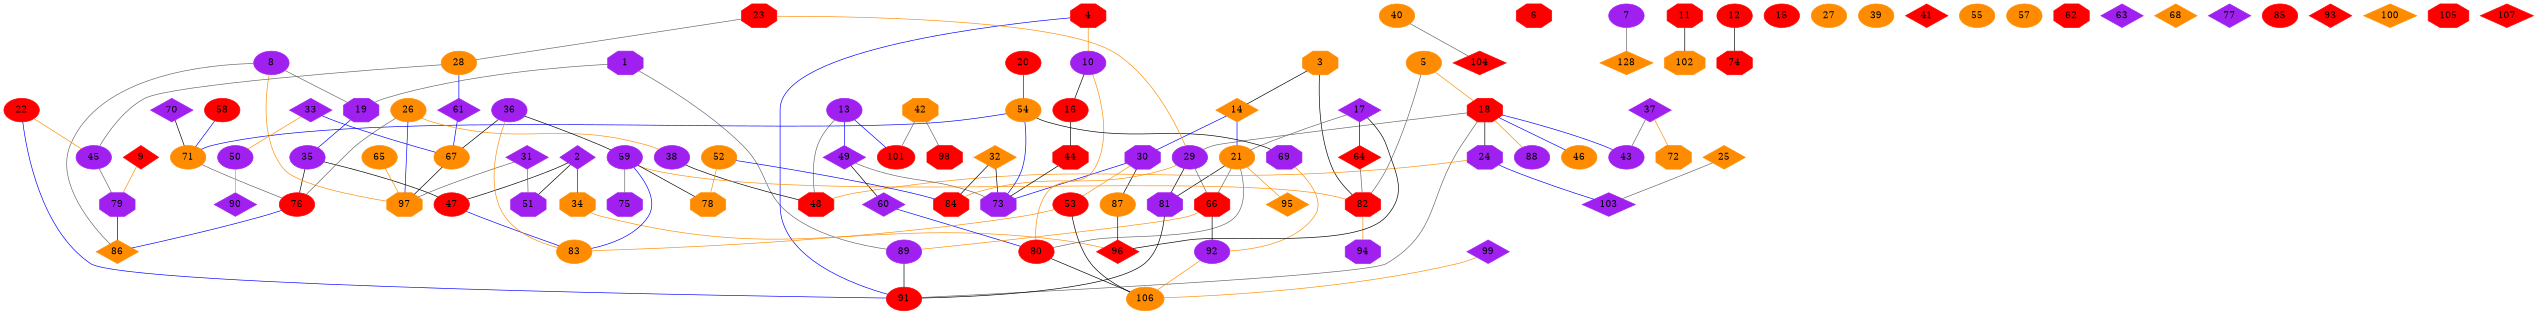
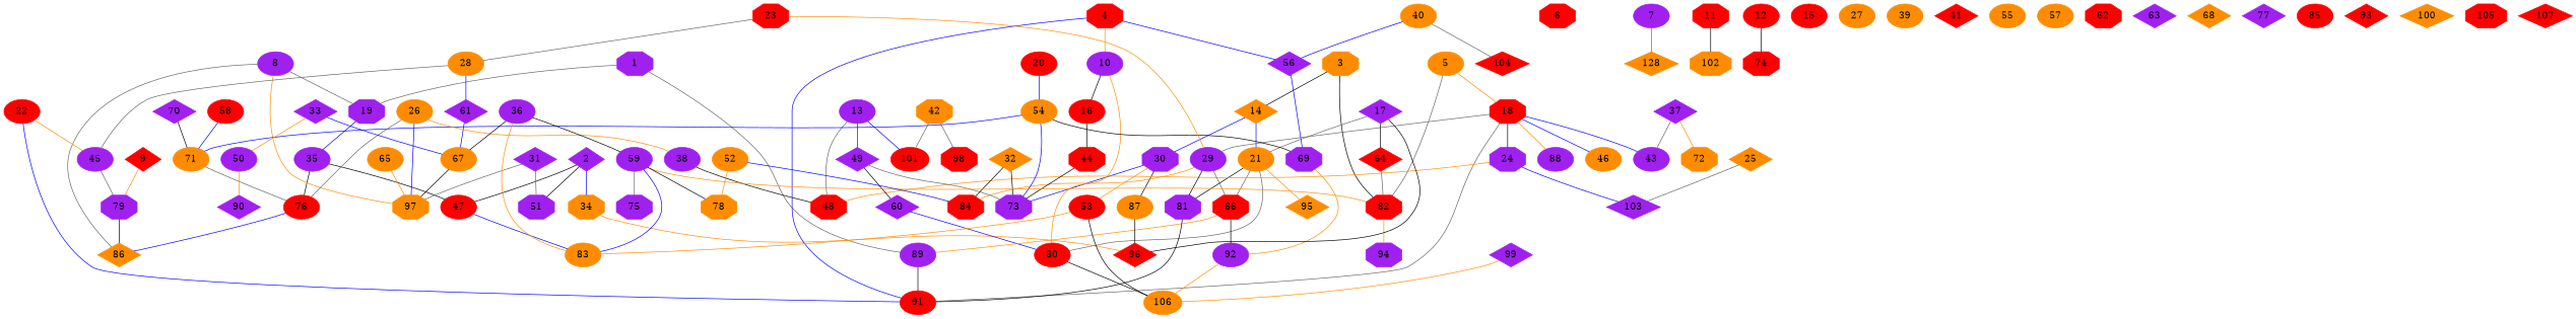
  graph {
    fontname="DejaVu Serif"
    node [color=purple fontname="DejaVu Serif" shape=ellipse style=filled]
    edge [color=black fontname="DejaVu Serif"]
    1 [shape=octagon]
    19 [shape=octagon]
    89
    35
    91 [color=red]
    2 [shape=diamond]
    34 [color=darkorange shape=octagon]
    47 [color=red]
    51 [shape=octagon]
    96 [color=red shape=diamond]
    83 [color=darkorange]
    3 [color=darkorange shape=octagon]
    14 [color=darkorange shape=diamond]
    82 [color=red shape=octagon]
    21 [color=darkorange]
    30 [shape=octagon]
    94 [shape=octagon]
    4 [color=red shape=octagon]
    10
+   56 [shape=diamond]
    16 [color=red]
    80 [color=red]
    69 [shape=octagon]
    5 [color=darkorange]
    18 [color=red shape=octagon]
    24 [shape=octagon]
    29
    43
    46 [color=darkorange]
    88
    6 [color=red shape=octagon]
    n32 [color=darkorange label=128 shape=diamond]
    7
    8
    86 [color=darkorange shape=diamond]
    97 [color=darkorange shape=octagon]
    9 [color=red shape=diamond]
    79 [shape=octagon]
    44 [color=red shape=octagon]
    106 [color=darkorange]
    11 [color=red shape=octagon]
    102 [color=darkorange shape=octagon]
    12 [color=red]
    74 [color=red shape=octagon]
    48 [color=red shape=octagon]
    13
    49 [shape=diamond]
    101 [color=red]
    73 [shape=octagon]
    60 [shape=diamond]
    66 [color=red shape=octagon]
    81 [shape=octagon]
    95 [color=darkorange shape=diamond]
    53 [color=red]
    87 [color=darkorange]
    15 [color=red]
    17 [shape=diamond]
    64 [color=red shape=diamond]
    103 [shape=diamond]
    84 [color=red shape=octagon]
    76 [color=red]
    20 [color=red]
    54 [color=darkorange]
    71 [color=darkorange]
    92
    22 [color=red]
    45
    23 [color=red shape=octagon]
    28 [color=darkorange]
    61 [shape=diamond]
    25 [color=darkorange shape=diamond]
    26 [color=darkorange]
    38
    27 [color=darkorange]
    67 [color=darkorange]
    31 [shape=diamond]
    32 [color=darkorange shape=diamond]
    33 [shape=diamond]
    50
    90 [shape=diamond]
    36
    59
    78 [color=darkorange shape=octagon]
    75 [shape=octagon]
    37 [shape=diamond]
    72 [color=darkorange shape=octagon]
    39 [color=darkorange]
    40 [color=darkorange]
    104 [color=red shape=diamond]
    41 [color=red shape=diamond]
    42 [color=darkorange shape=octagon]
    98 [color=red shape=octagon]
    52 [color=darkorange]
    55 [color=darkorange]
    57 [color=darkorange]
    58 [color=red]
    62 [color=red shape=octagon]
    63 [shape=diamond]
    65 [color=darkorange]
    68 [color=darkorange shape=diamond]
    70 [shape=diamond]
    77 [shape=diamond]
    85 [color=red]
    93 [color=red shape=diamond]
    99 [shape=diamond]
    100 [color=darkorange shape=diamond]
    105 [color=red shape=octagon]
    107 [color=red shape=diamond]
    1 -- 19 [color=gray40]
    1 -- 89 [color=gray40]
    19 -- 35 [color=blue]
    89 -- 91
    35 -- 47
    35 -- 76
    2 -- 34 [color=blue]
    2 -- 47
    2 -- 51
    34 -- 96 [color=darkorange]
    47 -- 83 [color=blue]
    3 -- 14
    3 -- 82
    14 -- 21 [color=blue]
    14 -- 30 [color=blue]
    82 -- 94 [color=darkorange]
    21 -- 80 [color=gray40]
    21 -- 66 [color=gray40]
    21 -- 81
    21 -- 95 [color=darkorange]
    30 -- 73 [color=blue]
    30 -- 53 [color=darkorange]
    30 -- 87
    4 -- 91 [color=blue]
    4 -- 10 [color=darkorange]
+   4 -- 56 [color=blue]
    10 -- 16
    10 -- 80 [color=darkorange]
+   56 -- 69 [color=blue]
    16 -- 44
    80 -- 106
    69 -- 92 [color=darkorange]
    5 -- 82 [color=gray40]
    5 -- 18 [color=darkorange]
    18 -- 91 [color=gray40]
    18 -- 24
    18 -- 29 [color=gray40]
    18 -- 43 [color=blue]
    18 -- 46 [color=blue]
    18 -- 88 [color=darkorange]
    24 -- 48 [color=darkorange]
    24 -- 103 [color=blue]
    29 -- 66 [color=gray40]
    29 -- 81
    29 -- 84 [color=darkorange]
    7 -- n32 [color=gray40]
    8 -- 19 [color=gray40]
    8 -- 86 [color=gray40]
    8 -- 97 [color=darkorange]
    9 -- 79 [color=darkorange]
    79 -- 86
    44 -- 73
    11 -- 102
    12 -- 74
    13 -- 48 [color=gray40]
    13 -- 49 [color=blue]
    13 -- 101 [color=blue]
    49 -- 73 [color=gray40]
    49 -- 60
    60 -- 80 [color=blue]
    66 -- 89 [color=darkorange]
    66 -- 92
    81 -- 91
    53 -- 83 [color=darkorange]
    53 -- 106
    87 -- 96
    17 -- 96
    17 -- 21 [color=gray40]
    17 -- 64
    64 -- 82 [color=gray40]
    76 -- 86 [color=blue]
    20 -- 54 [color=blue]
    54 -- 69
    54 -- 73 [color=blue]
    54 -- 71 [color=blue]
    71 -- 76 [color=gray40]
    92 -- 106 [color=darkorange]
    22 -- 91 [color=blue]
    22 -- 45 [color=darkorange]
    45 -- 79 [color=gray40]
    23 -- 29 [color=darkorange]
    23 -- 28 [color=gray40]
    28 -- 45 [color=gray40]
    28 -- 61 [color=blue]
    61 -- 67 [color=blue]
    25 -- 103 [color=gray40]
    26 -- 97 [color=blue]
    26 -- 76 [color=gray40]
    26 -- 38 [color=darkorange]
    38 -- 48
    67 -- 97
    31 -- 51 [color=gray40]
    31 -- 97 [color=gray40]
    32 -- 73
    32 -- 84
    33 -- 67 [color=blue]
    33 -- 50 [color=darkorange]
    50 -- 90 [color=darkorange]
    36 -- 83 [color=darkorange]
    36 -- 67
    36 -- 59
    59 -- 83 [color=blue]
    59 -- 82 [color=darkorange]
    59 -- 78
    59 -- 75 [color=gray40]
    37 -- 43 [color=gray40]
    37 -- 72 [color=darkorange]
+   40 -- 56 [color=blue]
    40 -- 104 [color=gray40]
    42 -- 101 [color=gray40]
    42 -- 98 [color=gray40]
    52 -- 84 [color=blue]
    52 -- 78 [color=darkorange]
    58 -- 71 [color=blue]
    65 -- 97 [color=darkorange]
    70 -- 71
    99 -- 106 [color=darkorange]
  }
